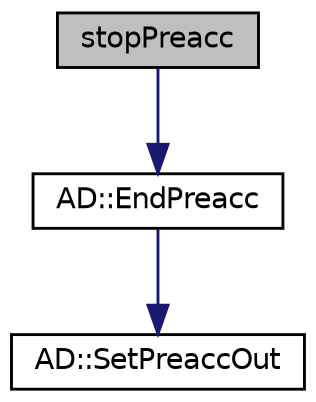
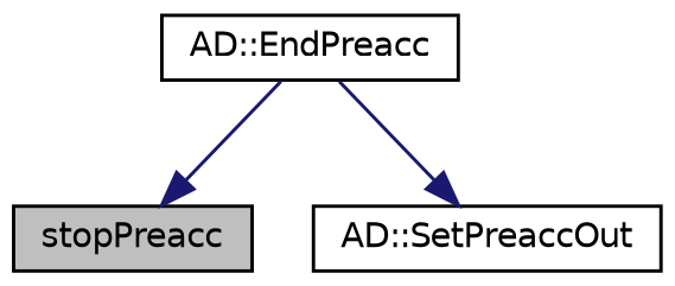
  digraph {
    rankdir=TB
    node [color=black fillcolor=white fontname=Helvetica fontsize=10 shape=record style=filled]
    edge [color=midnightblue fontname=Helvetica fontsize=10 labelfontname=Helvetica labelfontsize=10 style=solid]
    n1 [fillcolor=grey75 fontcolor=black height=0.2 label=stopPreacc width=0.4]
    n2 [height=0.2 label="AD::EndPreacc" width=0.4]
    n3 [height=0.2 label="AD::SetPreaccOut" width=0.4]
-   n1 -> n2
+   n2 -> n1
    n2 -> n3
  }
